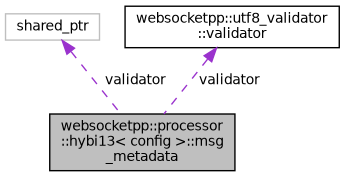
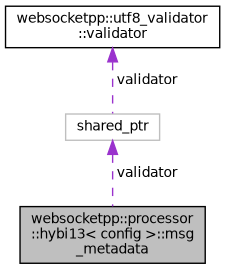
  digraph {
    node [color=black fillcolor=white fontname=Helvetica fontsize=10 shape=record style=filled]
    edge [color=darkorchid3 dir=back fontname=Helvetica fontsize=10 labelfontname=Helvetica labelfontsize=10 style=dashed]
    n1 [fillcolor=grey75 fontcolor=black height=0.2 label="websocketpp::processor\l::hybi13\< config \>::msg\l_metadata" width=0.4]
    n2 [color=grey75 height=0.2 label=shared_ptr width=0.4]
    n3 [height=0.2 label="websocketpp::utf8_validator\l::validator" width=0.4]
    n2 -> n1 [label=" validator"]
-   n3 -> n1 [label=" validator"]
+   n3 -> n2 [label=" validator"]
  }
